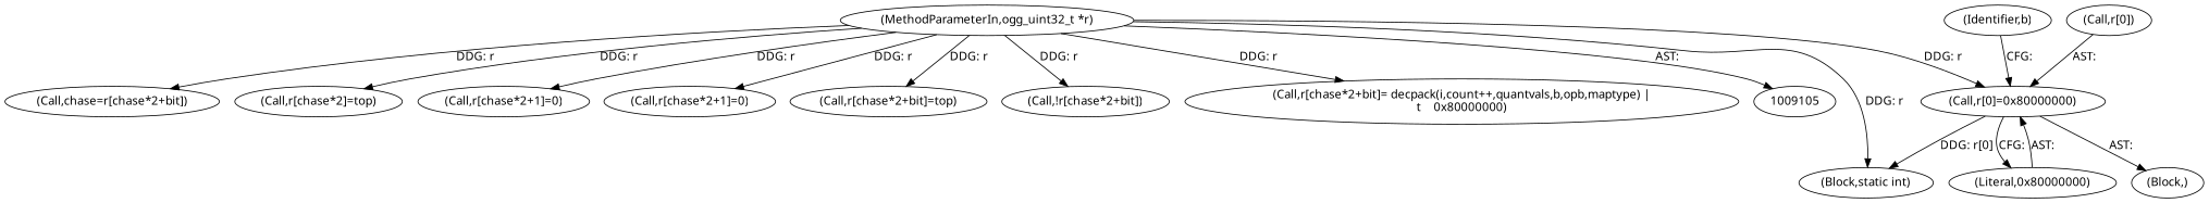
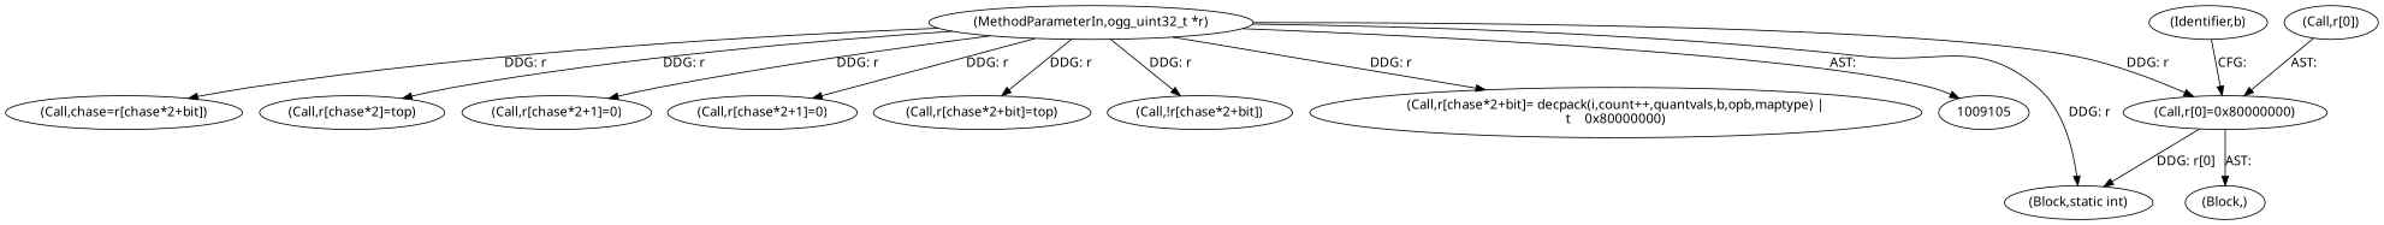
  digraph {
    fontname="Noto Sans"
    node [fontname="Noto Sans"]
    edge [fontname="Noto Sans"]
    n1 [label="(Call,r[0]=0x80000000)"]
    n2 [label="(Block,)"]
    n3 [label="(Block,static int)"]
-   n4 [label="(Literal,0x80000000)"]
    n5 [label="(MethodParameterIn,ogg_uint32_t *r)"]
    n6 [label="(Call,chase=r[chase*2+bit])"]
    n7 [label="(Call,r[chase*2]=top)"]
    n8 [label="(Call,r[chase*2+1]=0)"]
    n9 [label="(Call,r[chase*2+1]=0)"]
    n10 [label="(Call,r[chase*2+bit]=top)"]
    n11 [label="(Call,!r[chase*2+bit])"]
    n12 [label="(Call,r[chase*2+bit]= decpack(i,count++,quantvals,b,opb,maptype) |\n\t    0x80000000)"]
    n13 [label=1009105]
    n14 [label="(Identifier,b)"]
    n15 [label="(Call,r[0])"]
    n1 -> n2 [label="AST: "]
    n1 -> n3 [label="DDG: r[0]"]
-   n1 -> n4 [label="CFG: "]
-   n4 -> n1 [label="AST: "]
    n5 -> n1 [label="DDG: r"]
    n5 -> n3 [label="DDG: r"]
    n5 -> n6 [label="DDG: r"]
    n5 -> n7 [label="DDG: r"]
    n5 -> n8 [label="DDG: r"]
    n5 -> n9 [label="DDG: r"]
    n5 -> n10 [label="DDG: r"]
    n5 -> n11 [label="DDG: r"]
    n5 -> n12 [label="DDG: r"]
    n5 -> n13 [label="AST: "]
    n14 -> n1 [label="CFG: "]
    n15 -> n1 [label="AST: "]
  }
